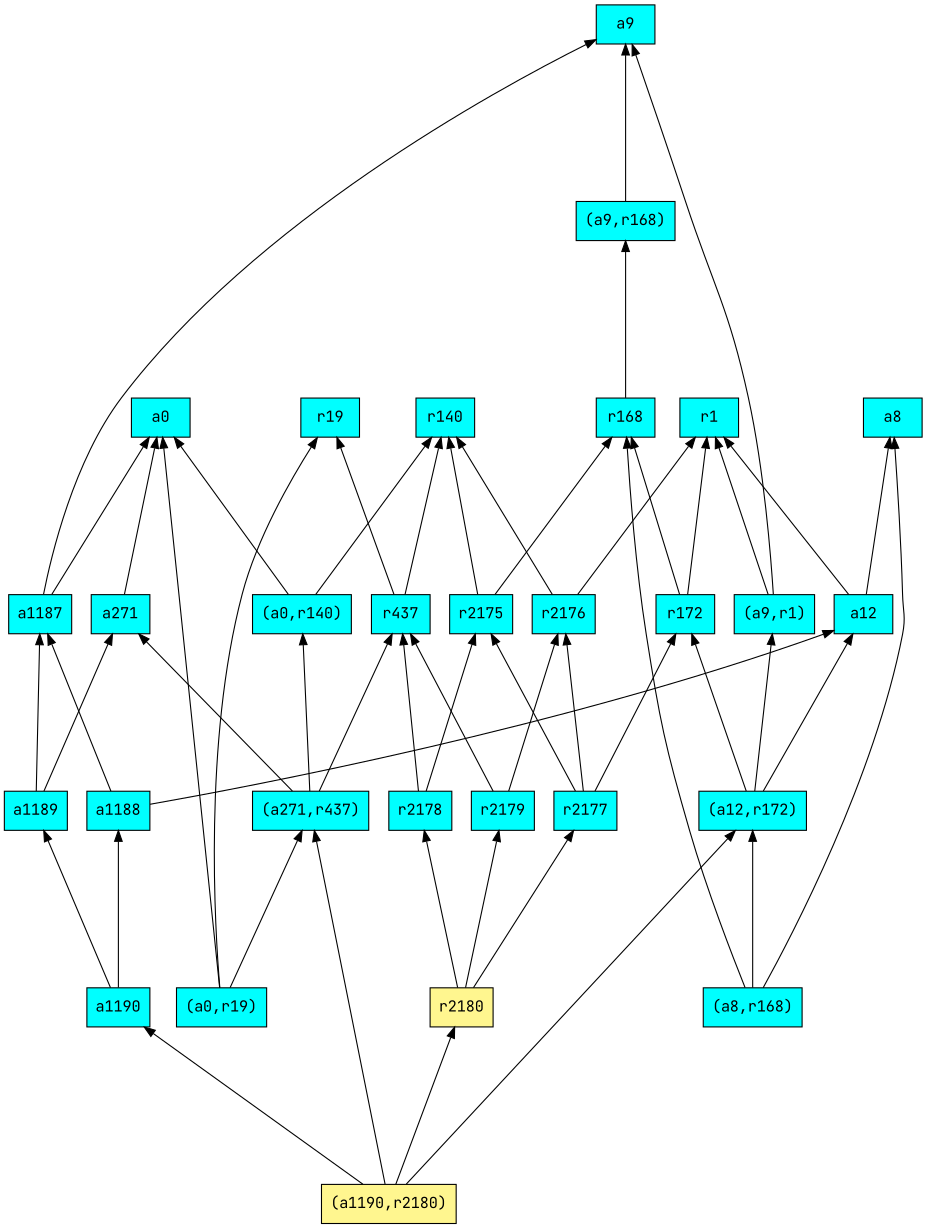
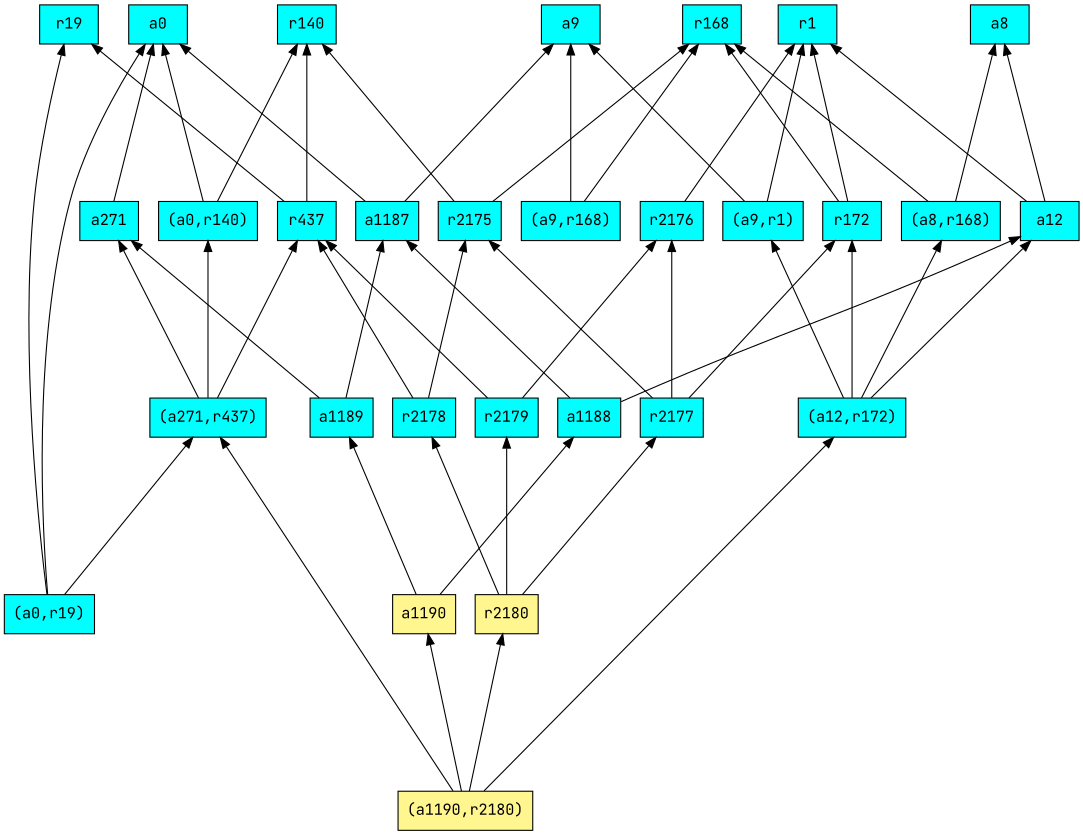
  digraph {
    fontname="JetBrains Mono"
    rankdir=BT
    ranksep=2.0
    node [fillcolor=cyan fontname="JetBrains Mono" shape=record style=filled]
    edge [fontname="JetBrains Mono"]
    n1 [label="{a8}"]
    n2 [label="{(a0,r140)}"]
    n3 [label="{r140}"]
    n4 [label="{a0}"]
    n5 [label="{(a8,r168)}"]
    n6 [label="{r168}"]
    n7 [label="{r2176}"]
    n8 [label="{r1}"]
    n9 [label="{a1187}"]
    n10 [label="{a9}"]
    n11 [label="{r437}"]
    n12 [label="{r19}"]
    n13 [label="{r2179}"]
    n14 [label="{a1189}"]
    n15 [label="{a271}"]
    n16 [label="{(a0,r19)}"]
    n17 [label="{(a271,r437)}"]
    n18 [label="{r2177}"]
    n19 [label="{r172}"]
    n20 [label="{r2175}"]
    n21 [label="{(a12,r172)}"]
    n22 [label="{(a9,r1)}"]
    n23 [label="{a12}"]
    n24 [label="{(a9,r168)}"]
    n25 [fillcolor=khaki1 label="{r2180}"]
    n26 [label="{r2178}"]
    n27 [fillcolor=khaki1 label="{(a1190,r2180)}"]
-   n28 [label="{a1190}"]
+   n28 [fillcolor=khaki1 label="{a1190}"]
    n29 [label="{a1188}"]
    n2 -> n3
    n2 -> n4
    n5 -> n1
    n5 -> n6
-   n7 -> n3
    n7 -> n8
    n9 -> n4
    n9 -> n10
    n11 -> n3
    n11 -> n12
    n13 -> n7
    n13 -> n11
    n14 -> n9
    n14 -> n15
    n15 -> n4
    n16 -> n4
    n16 -> n12
    n16 -> n17
    n17 -> n2
    n17 -> n11
    n17 -> n15
    n18 -> n7
    n18 -> n19
    n18 -> n20
    n19 -> n6
    n19 -> n8
    n20 -> n3
    n20 -> n6
-   n5 -> n21
+   n21 -> n5
    n21 -> n19
    n21 -> n22
    n21 -> n23
    n22 -> n8
    n22 -> n10
    n23 -> n1
    n23 -> n8
-   n6 -> n24
+   n24 -> n6
    n24 -> n10
    n25 -> n13
    n25 -> n18
    n25 -> n26
    n26 -> n11
    n26 -> n20
    n27 -> n17
    n27 -> n21
    n27 -> n25
    n27 -> n28
    n28 -> n14
    n28 -> n29
    n29 -> n9
    n29 -> n23
  }
